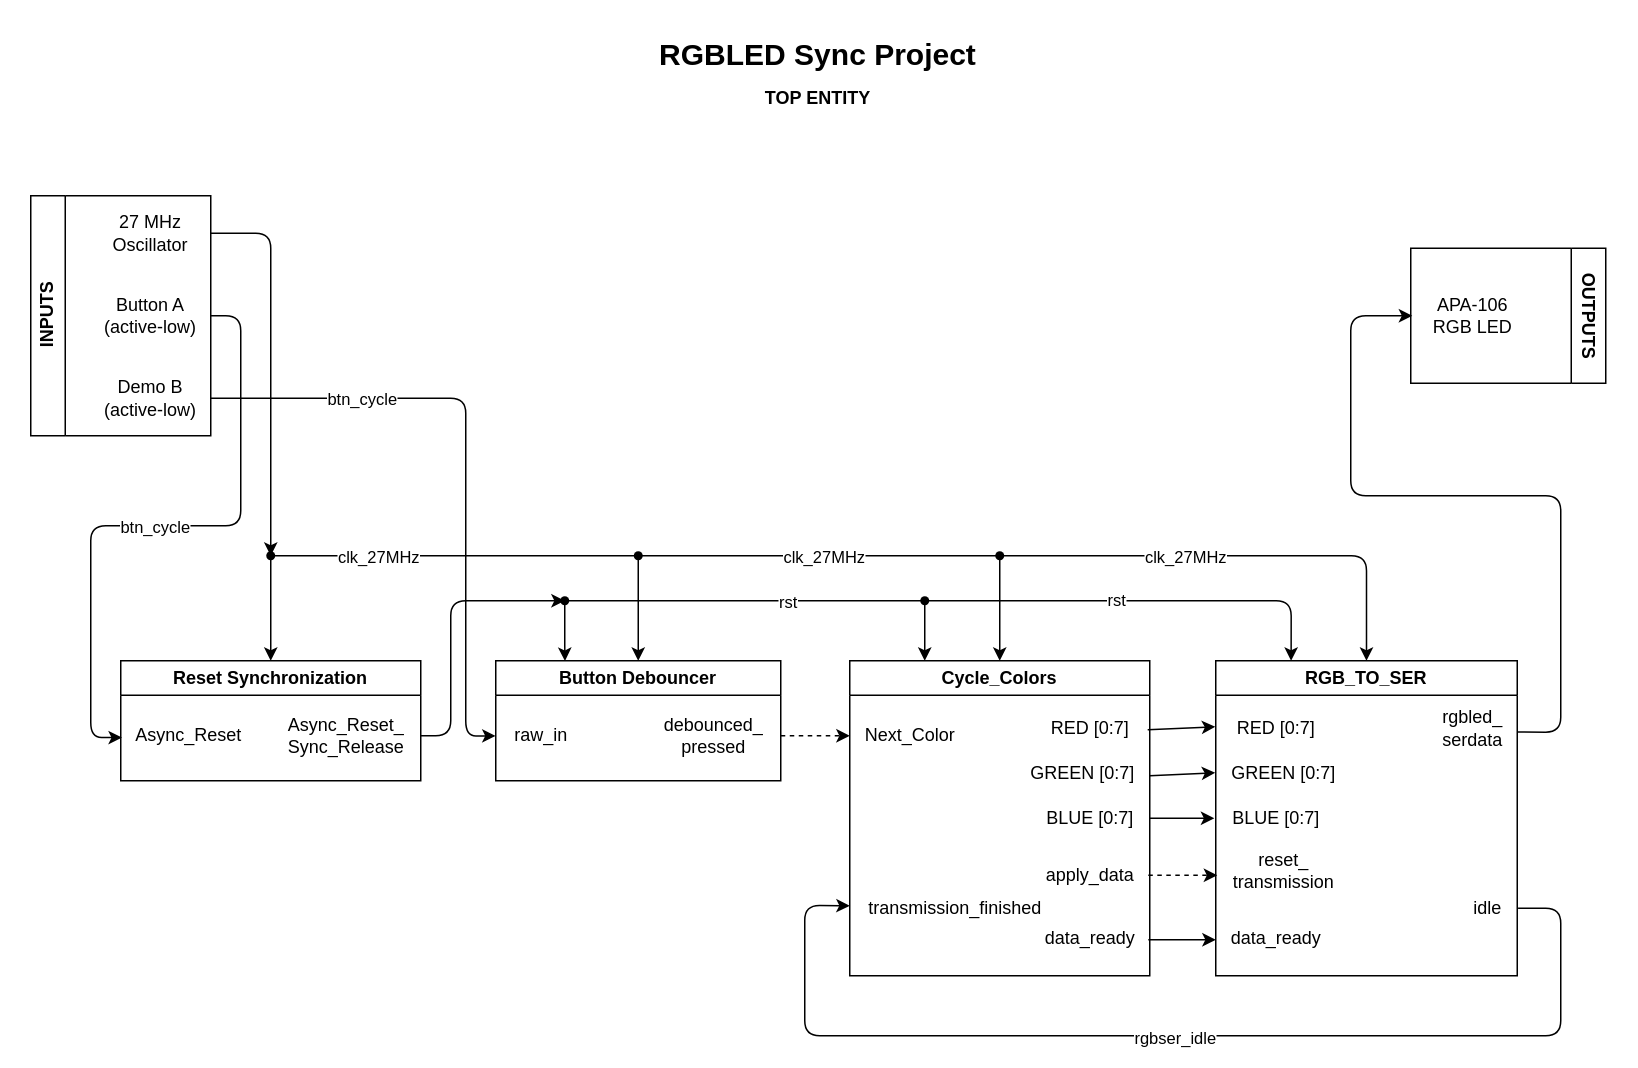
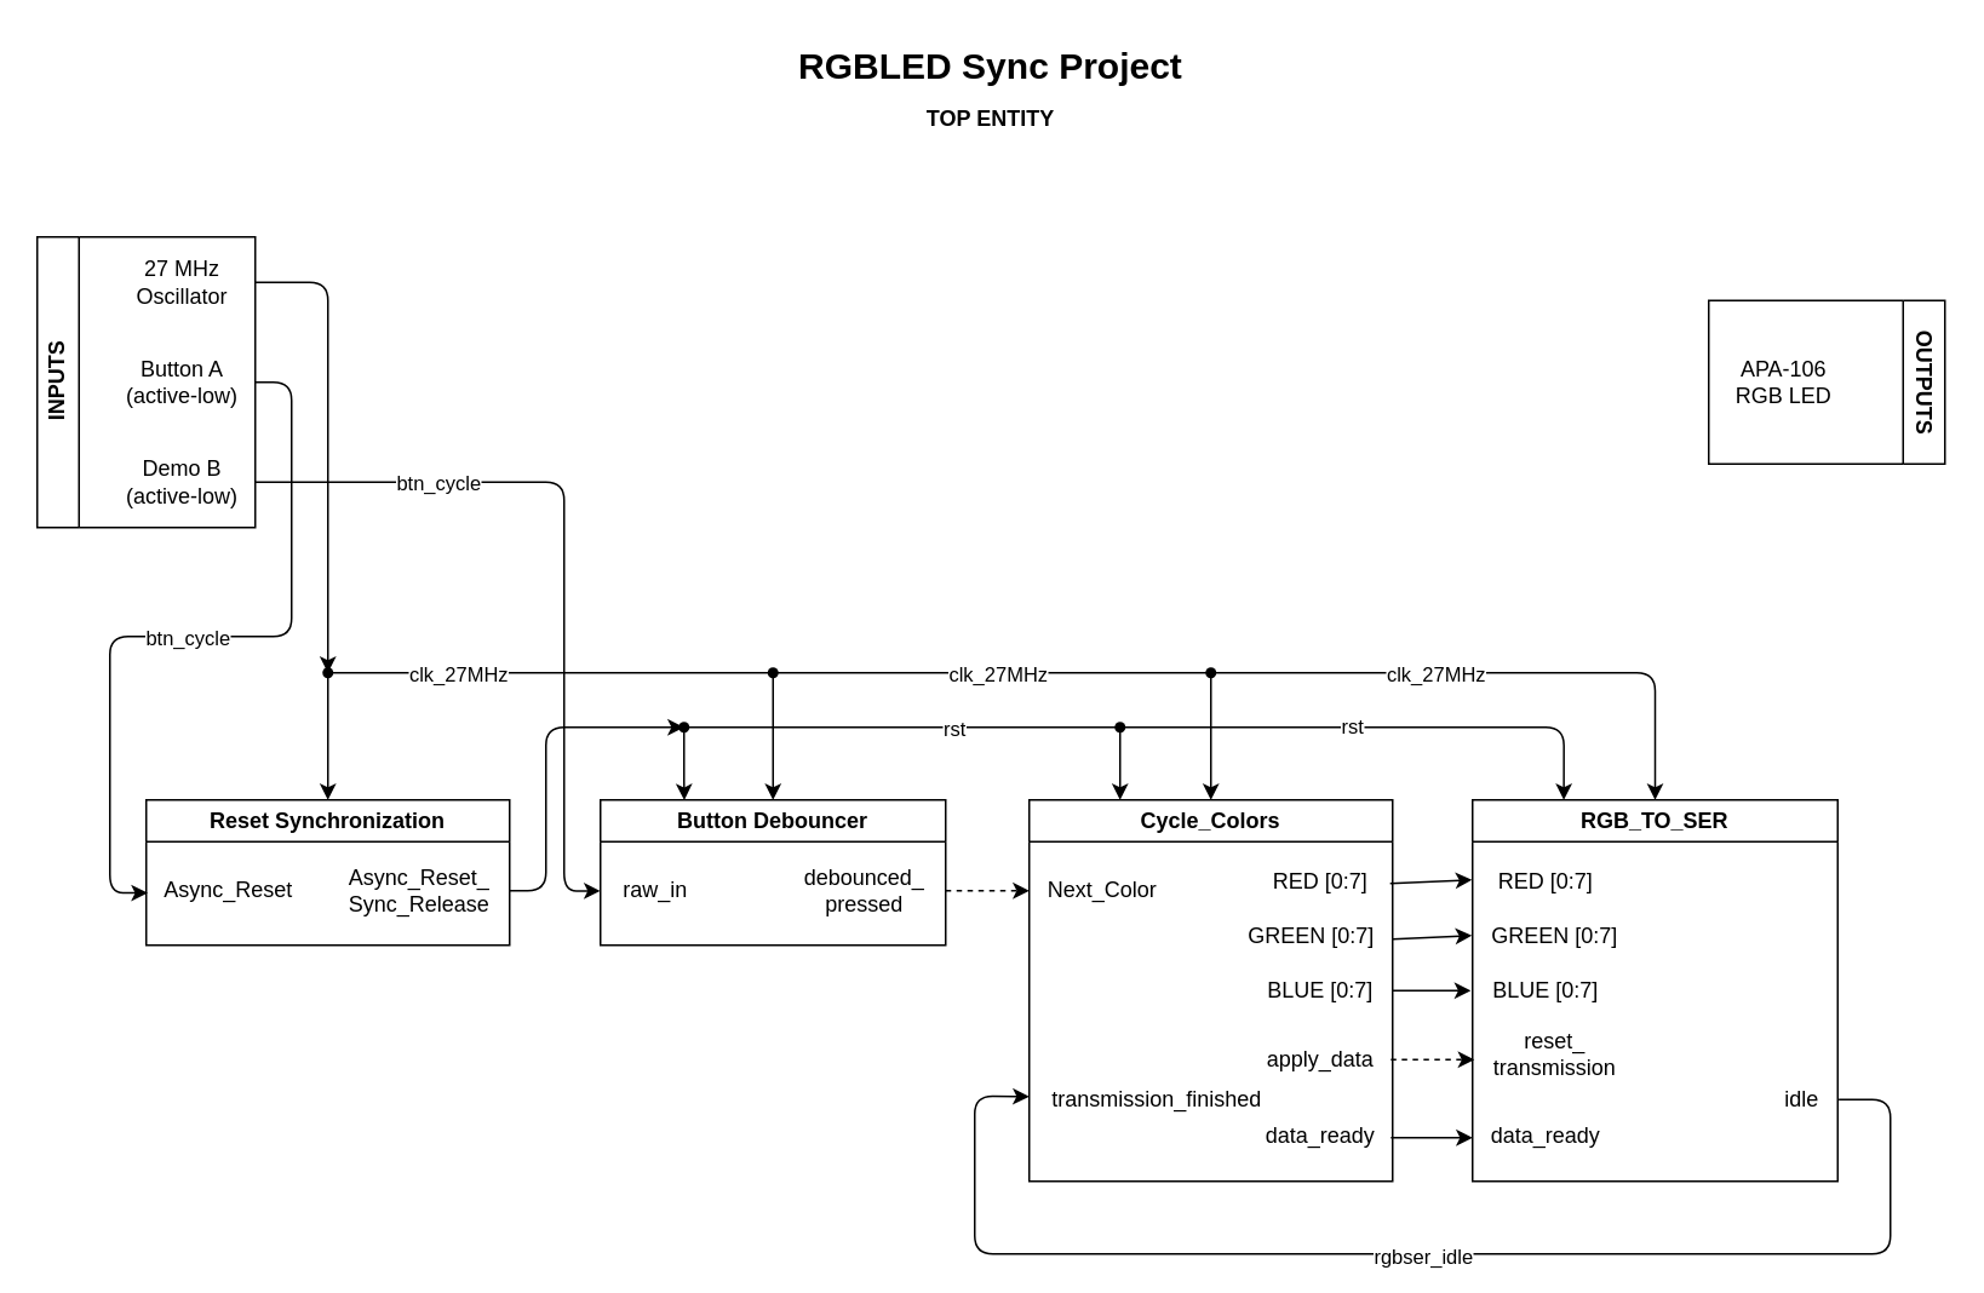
  <mxCell id="0" />
  <mxCell id="1" parent="0" />
  <mxCell id="2" value="RGB_TO_SER" style="swimlane;whiteSpace=wrap;html=1;" parent="1" vertex="1"><mxGeometry x="810" y="440" width="201" height="210" as="geometry"><mxRectangle x="414" y="250" width="120" height="30" as="alternateBounds" /></mxGeometry></mxCell>
  <mxCell id="3" value="RED [0:7]" style="text;html=1;align=center;verticalAlign=middle;resizable=0;points=[];autosize=1;strokeColor=none;fillColor=none;labelPosition=center;verticalLabelPosition=middle;textDirection=ltr;" parent="2" vertex="1"><mxGeometry y="30" width="80" height="30" as="geometry" /></mxCell>
  <mxCell id="4" value="GREEN [0:7]" style="text;html=1;align=center;verticalAlign=middle;resizable=0;points=[];autosize=1;strokeColor=none;fillColor=none;labelPosition=center;verticalLabelPosition=middle;textDirection=ltr;" parent="2" vertex="1"><mxGeometry y="60" width="90" height="30" as="geometry" /></mxCell>
  <mxCell id="5" value="BLUE [0:7]" style="text;html=1;align=center;verticalAlign=middle;resizable=0;points=[];autosize=1;strokeColor=none;fillColor=none;labelPosition=center;verticalLabelPosition=middle;textDirection=ltr;" parent="2" vertex="1"><mxGeometry y="90" width="80" height="30" as="geometry" /></mxCell>
  <mxCell id="6" value="idle" style="text;html=1;align=center;verticalAlign=middle;resizable=0;points=[];autosize=1;strokeColor=none;fillColor=none;" parent="2" vertex="1"><mxGeometry x="161" y="150" width="40" height="30" as="geometry" /></mxCell>
- <mxCell id="7" value="rgbled_&lt;br&gt;serdata" style="text;html=1;align=center;verticalAlign=middle;resizable=0;points=[];autosize=1;strokeColor=none;fillColor=none;" parent="2" vertex="1"><mxGeometry x="141" y="25" width="60" height="40" as="geometry" /></mxCell>
  <mxCell id="8" value="data_ready" style="text;html=1;align=center;verticalAlign=middle;resizable=0;points=[];autosize=1;strokeColor=none;fillColor=none;" parent="2" vertex="1"><mxGeometry y="170" width="80" height="30" as="geometry" /></mxCell>
  <mxCell id="9" value="reset_&lt;br&gt;transmission" style="text;html=1;align=center;verticalAlign=middle;resizable=0;points=[];autosize=1;strokeColor=none;fillColor=none;" parent="2" vertex="1"><mxGeometry y="120" width="90" height="40" as="geometry" /></mxCell>
  <mxCell id="10" value="" style="endArrow=classic;html=1;rounded=1;exitX=1.014;exitY=0.5;exitDx=0;exitDy=0;exitPerimeter=0;curved=0;entryX=0;entryY=0.444;entryDx=0;entryDy=0;entryPerimeter=0;" parent="1" source="6" target="16" edge="1"><mxGeometry width="50" height="50" relative="1" as="geometry"><mxPoint x="774" y="730" as="sourcePoint" /><mxPoint x="490" y="620" as="targetPoint" /><Array as="points"><mxPoint x="1040" y="605" /><mxPoint x="1040" y="690" /><mxPoint x="750" y="690" /><mxPoint x="536" y="690" /><mxPoint x="536" y="603" /></Array></mxGeometry></mxCell>
  <mxCell id="11" value="rgbser_idle" style="edgeLabel;html=1;align=center;verticalAlign=middle;resizable=0;points=[];" parent="10" vertex="1" connectable="0"><mxGeometry x="0.009" y="1" relative="1" as="geometry"><mxPoint as="offset" /></mxGeometry></mxCell>
  <mxCell id="12" value="Cycle_Colors" style="swimlane;whiteSpace=wrap;html=1;" parent="1" vertex="1"><mxGeometry x="566" y="440" width="200" height="210" as="geometry" /></mxCell>
  <mxCell id="13" value="RED [0:7]" style="text;html=1;align=center;verticalAlign=middle;resizable=0;points=[];autosize=1;strokeColor=none;fillColor=none;labelPosition=center;verticalLabelPosition=middle;textDirection=ltr;" parent="12" vertex="1"><mxGeometry x="120" y="30" width="80" height="30" as="geometry" /></mxCell>
  <mxCell id="14" value="GREEN [0:7]" style="text;html=1;align=center;verticalAlign=middle;resizable=0;points=[];autosize=1;strokeColor=none;fillColor=none;labelPosition=center;verticalLabelPosition=middle;textDirection=ltr;" parent="12" vertex="1"><mxGeometry x="110" y="60" width="90" height="30" as="geometry" /></mxCell>
  <mxCell id="15" value="BLUE [0:7]" style="text;html=1;align=center;verticalAlign=middle;resizable=0;points=[];autosize=1;strokeColor=none;fillColor=none;labelPosition=center;verticalLabelPosition=middle;textDirection=ltr;" parent="12" vertex="1"><mxGeometry x="120" y="90" width="80" height="30" as="geometry" /></mxCell>
  <mxCell id="16" value="transmission_finished" style="text;html=1;align=center;verticalAlign=middle;resizable=0;points=[];autosize=1;strokeColor=none;fillColor=none;" parent="12" vertex="1"><mxGeometry y="150" width="140" height="30" as="geometry" /></mxCell>
  <mxCell id="17" value="data_ready" style="text;html=1;align=center;verticalAlign=middle;resizable=0;points=[];autosize=1;strokeColor=none;fillColor=none;" parent="12" vertex="1"><mxGeometry x="120" y="170" width="80" height="30" as="geometry" /></mxCell>
  <mxCell id="18" value="apply_data" style="text;html=1;align=center;verticalAlign=middle;resizable=0;points=[];autosize=1;strokeColor=none;fillColor=none;" parent="12" vertex="1"><mxGeometry x="120" y="128" width="80" height="30" as="geometry" /></mxCell>
  <mxCell id="19" value="Next_Color" style="text;html=1;align=center;verticalAlign=middle;resizable=0;points=[];autosize=1;strokeColor=none;fillColor=none;" parent="12" vertex="1"><mxGeometry y="35" width="80" height="30" as="geometry" /></mxCell>
  <mxCell id="20" value="" style="endArrow=classic;html=1;rounded=0;exitX=0.988;exitY=0.5;exitDx=0;exitDy=0;exitPerimeter=0;entryX=0.011;entryY=0.575;entryDx=0;entryDy=0;entryPerimeter=0;dashed=1;" parent="1" source="18" target="9" edge="1"><mxGeometry width="50" height="50" relative="1" as="geometry"><mxPoint x="744" y="610" as="sourcePoint" /><mxPoint x="794" y="560" as="targetPoint" /></mxGeometry></mxCell>
  <mxCell id="21" value="" style="endArrow=classic;html=1;rounded=0;exitX=0.988;exitY=0.533;exitDx=0;exitDy=0;exitPerimeter=0;entryX=0;entryY=0.533;entryDx=0;entryDy=0;entryPerimeter=0;" parent="1" source="17" target="8" edge="1"><mxGeometry width="50" height="50" relative="1" as="geometry"><mxPoint x="744" y="610" as="sourcePoint" /><mxPoint x="794" y="560" as="targetPoint" /></mxGeometry></mxCell>
  <mxCell id="22" value="" style="endArrow=classic;html=1;rounded=0;exitX=1;exitY=0.5;exitDx=0;exitDy=0;exitPerimeter=0;entryX=-0.012;entryY=0.5;entryDx=0;entryDy=0;entryPerimeter=0;" parent="1" source="15" target="5" edge="1"><mxGeometry width="50" height="50" relative="1" as="geometry"><mxPoint x="744" y="610" as="sourcePoint" /><mxPoint x="794" y="560" as="targetPoint" /></mxGeometry></mxCell>
  <mxCell id="23" value="RGBLED Sync Project" style="text;html=1;align=center;verticalAlign=middle;whiteSpace=wrap;rounded=0;fontSize=20;fontStyle=1" parent="1" vertex="1"><mxGeometry x="345" y="20" width="400" height="30" as="geometry" /></mxCell>
  <mxCell id="24" value="TOP ENTITY" style="text;html=1;align=center;verticalAlign=middle;whiteSpace=wrap;rounded=0;fontStyle=1" parent="1" vertex="1"><mxGeometry x="485" y="50" width="120" height="30" as="geometry" /></mxCell>
  <mxCell id="25" value="Reset Synchronization" style="swimlane;whiteSpace=wrap;html=1;" parent="1" vertex="1"><mxGeometry x="80" y="440" width="200" height="80" as="geometry" /></mxCell>
  <mxCell id="26" value="Async_Reset_&lt;br&gt;Sync_Release" style="text;html=1;align=center;verticalAlign=middle;resizable=0;points=[];autosize=1;strokeColor=none;fillColor=none;" parent="25" vertex="1"><mxGeometry x="100" y="30" width="100" height="40" as="geometry" /></mxCell>
  <mxCell id="27" value="Async_Reset" style="text;html=1;align=center;verticalAlign=middle;resizable=0;points=[];autosize=1;strokeColor=none;fillColor=none;" parent="25" vertex="1"><mxGeometry y="35" width="90" height="30" as="geometry" /></mxCell>
  <mxCell id="28" value="Button Debouncer" style="swimlane;whiteSpace=wrap;html=1;" parent="1" vertex="1"><mxGeometry x="330" y="440" width="190" height="80" as="geometry" /></mxCell>
  <mxCell id="29" value="raw_in" style="text;html=1;align=center;verticalAlign=middle;resizable=0;points=[];autosize=1;strokeColor=none;fillColor=none;" parent="28" vertex="1"><mxGeometry y="35" width="60" height="30" as="geometry" /></mxCell>
  <mxCell id="30" value="debounced_&lt;br&gt;pressed" style="text;html=1;align=center;verticalAlign=middle;resizable=0;points=[];autosize=1;strokeColor=none;fillColor=none;" parent="28" vertex="1"><mxGeometry x="100" y="30" width="90" height="40" as="geometry" /></mxCell>
  <mxCell id="31" value="" style="endArrow=classic;html=1;rounded=0;exitX=0.983;exitY=0.533;exitDx=0;exitDy=0;exitPerimeter=0;entryX=-0.004;entryY=0.467;entryDx=0;entryDy=0;entryPerimeter=0;" parent="1" source="13" target="3" edge="1"><mxGeometry width="50" height="50" relative="1" as="geometry"><mxPoint x="800" y="390" as="sourcePoint" /><mxPoint x="850" y="340" as="targetPoint" /></mxGeometry></mxCell>
  <mxCell id="32" value="" style="endArrow=classic;html=1;rounded=0;exitX=1;exitY=0.556;exitDx=0;exitDy=0;exitPerimeter=0;entryX=-0.004;entryY=0.489;entryDx=0;entryDy=0;entryPerimeter=0;" parent="1" source="14" target="4" edge="1"><mxGeometry width="50" height="50" relative="1" as="geometry"><mxPoint x="800" y="390" as="sourcePoint" /><mxPoint x="850" y="340" as="targetPoint" /></mxGeometry></mxCell>
  <mxCell id="33" value="" style="edgeStyle=orthogonalEdgeStyle;rounded=0;orthogonalLoop=1;jettySize=auto;html=1;entryX=0.5;entryY=0;entryDx=0;entryDy=0;" parent="1" source="34" target="25" edge="1"><mxGeometry relative="1" as="geometry" /></mxCell>
  <mxCell id="34" value="" style="shape=waypoint;sketch=0;fillStyle=solid;size=6;pointerEvents=1;points=[];fillColor=none;resizable=0;rotatable=0;perimeter=centerPerimeter;snapToPoint=1;" parent="1" vertex="1"><mxGeometry x="170" y="360" width="20" height="20" as="geometry" /></mxCell>
  <mxCell id="35" style="edgeStyle=orthogonalEdgeStyle;rounded=0;orthogonalLoop=1;jettySize=auto;html=1;dashed=1;" edge="1" parent="1" source="30" target="19"><mxGeometry relative="1" as="geometry" /></mxCell>
  <mxCell id="36" style="edgeStyle=orthogonalEdgeStyle;rounded=0;orthogonalLoop=1;jettySize=auto;html=1;entryX=0.5;entryY=0;entryDx=0;entryDy=0;" edge="1" parent="1" source="37" target="28"><mxGeometry relative="1" as="geometry" /></mxCell>
  <mxCell id="37" value="" style="shape=waypoint;sketch=0;fillStyle=solid;size=6;pointerEvents=1;points=[];fillColor=none;resizable=0;rotatable=0;perimeter=centerPerimeter;snapToPoint=1;" vertex="1" parent="1"><mxGeometry x="415" y="360" width="20" height="20" as="geometry" /></mxCell>
  <mxCell id="38" style="edgeStyle=orthogonalEdgeStyle;rounded=0;orthogonalLoop=1;jettySize=auto;html=1;entryX=0.5;entryY=0;entryDx=0;entryDy=0;" edge="1" parent="1" source="41" target="12"><mxGeometry relative="1" as="geometry" /></mxCell>
  <mxCell id="39" style="edgeStyle=orthogonalEdgeStyle;rounded=1;orthogonalLoop=1;jettySize=auto;html=1;entryX=0.5;entryY=0;entryDx=0;entryDy=0;curved=0;" edge="1" parent="1" source="41" target="2"><mxGeometry relative="1" as="geometry"><Array as="points"><mxPoint x="910" y="370" /></Array></mxGeometry></mxCell>
  <mxCell id="40" value="clk_27MHz" style="edgeLabel;html=1;align=center;verticalAlign=middle;resizable=0;points=[];" vertex="1" connectable="0" parent="39"><mxGeometry x="-0.217" relative="1" as="geometry"><mxPoint as="offset" /></mxGeometry></mxCell>
  <mxCell id="41" value="" style="shape=waypoint;sketch=0;fillStyle=solid;size=6;pointerEvents=1;points=[];fillColor=none;resizable=0;rotatable=0;perimeter=centerPerimeter;snapToPoint=1;" vertex="1" parent="1"><mxGeometry x="656" y="360" width="20" height="20" as="geometry" /></mxCell>
  <mxCell id="42" value="" style="endArrow=none;html=1;rounded=0;exitX=0.7;exitY=0.5;exitDx=0;exitDy=0;exitPerimeter=0;entryX=0.33;entryY=0.46;entryDx=0;entryDy=0;entryPerimeter=0;" edge="1" parent="1" source="34" target="37"><mxGeometry width="50" height="50" relative="1" as="geometry"><mxPoint x="146" y="420" as="sourcePoint" /><mxPoint x="196" y="370" as="targetPoint" /></mxGeometry></mxCell>
  <mxCell id="43" value="clk_27MHz" style="edgeLabel;html=1;align=center;verticalAlign=middle;resizable=0;points=[];" vertex="1" connectable="0" parent="42"><mxGeometry x="-0.073" y="-1" relative="1" as="geometry"><mxPoint x="-43" y="-1" as="offset" /></mxGeometry></mxCell>
  <mxCell id="44" value="" style="endArrow=none;html=1;rounded=0;entryX=0.621;entryY=0.279;entryDx=0;entryDy=0;entryPerimeter=0;" edge="1" parent="1" source="37" target="41"><mxGeometry width="50" height="50" relative="1" as="geometry"><mxPoint x="536" y="420" as="sourcePoint" /><mxPoint x="586" y="370" as="targetPoint" /></mxGeometry></mxCell>
  <mxCell id="45" value="clk" style="edgeLabel;html=1;align=center;verticalAlign=middle;resizable=0;points=[];" vertex="1" connectable="0" parent="44"><mxGeometry x="0.001" relative="1" as="geometry"><mxPoint as="offset" /></mxGeometry></mxCell>
  <mxCell id="46" value="clk_27MHz" style="edgeLabel;html=1;align=center;verticalAlign=middle;resizable=0;points=[];" vertex="1" connectable="0" parent="44"><mxGeometry x="0.024" relative="1" as="geometry"><mxPoint as="offset" /></mxGeometry></mxCell>
  <mxCell id="47" value="INPUTS" style="swimlane;horizontal=0;whiteSpace=wrap;html=1;" vertex="1" parent="1"><mxGeometry x="20" y="130" width="120" height="160" as="geometry" /></mxCell>
  <mxCell id="48" value="27 MHz&lt;br&gt;Oscillator" style="text;html=1;align=center;verticalAlign=middle;whiteSpace=wrap;rounded=0;" vertex="1" parent="47"><mxGeometry x="40" y="10" width="80" height="30" as="geometry" /></mxCell>
  <mxCell id="49" value="Demo B&lt;br&gt;(active-low)" style="text;html=1;align=center;verticalAlign=middle;whiteSpace=wrap;rounded=0;" vertex="1" parent="47"><mxGeometry x="40" y="120" width="80" height="30" as="geometry" /></mxCell>
  <mxCell id="50" value="Button A&lt;br&gt;(active-low)" style="text;html=1;align=center;verticalAlign=middle;whiteSpace=wrap;rounded=0;" vertex="1" parent="47"><mxGeometry x="40" y="65" width="80" height="30" as="geometry" /></mxCell>
  <mxCell id="51" value="OUTPUTS" style="swimlane;horizontal=0;whiteSpace=wrap;html=1;rotation=-180;" vertex="1" parent="1"><mxGeometry x="940" y="165" width="130" height="90" as="geometry" /></mxCell>
  <mxCell id="52" value="APA-106&lt;br&gt;RGB LED" style="text;html=1;align=center;verticalAlign=middle;resizable=0;points=[];autosize=1;strokeColor=none;fillColor=none;" vertex="1" parent="51"><mxGeometry x="1" y="25" width="80" height="40" as="geometry" /></mxCell>
  <mxCell id="53" style="edgeStyle=orthogonalEdgeStyle;rounded=1;orthogonalLoop=1;jettySize=auto;html=1;endArrow=classic;endFill=1;curved=0;" edge="1" parent="1" source="26" target="56"><mxGeometry relative="1" as="geometry"><mxPoint x="306" y="410" as="targetPoint" /><Array as="points"><mxPoint x="300" y="490" /><mxPoint x="300" y="400" /></Array></mxGeometry></mxCell>
  <mxCell id="54" style="edgeStyle=orthogonalEdgeStyle;rounded=0;orthogonalLoop=1;jettySize=auto;html=1;endArrow=none;endFill=0;" edge="1" parent="1" source="56" target="61"><mxGeometry relative="1" as="geometry"><mxPoint x="506" y="400" as="targetPoint" /></mxGeometry></mxCell>
  <mxCell id="55" value="rst" style="edgeLabel;html=1;align=center;verticalAlign=middle;resizable=0;points=[];" vertex="1" connectable="0" parent="54"><mxGeometry x="0.235" relative="1" as="geometry"><mxPoint as="offset" /></mxGeometry></mxCell>
  <mxCell id="56" value="" style="shape=waypoint;sketch=0;fillStyle=solid;size=6;pointerEvents=1;points=[];fillColor=none;resizable=0;rotatable=0;perimeter=centerPerimeter;snapToPoint=1;" vertex="1" parent="1"><mxGeometry x="366" y="390" width="20" height="20" as="geometry" /></mxCell>
  <mxCell id="57" style="edgeStyle=orthogonalEdgeStyle;rounded=0;orthogonalLoop=1;jettySize=auto;html=1;entryX=0.243;entryY=0.002;entryDx=0;entryDy=0;entryPerimeter=0;" edge="1" parent="1" source="56" target="28"><mxGeometry relative="1" as="geometry" /></mxCell>
  <mxCell id="58" style="edgeStyle=orthogonalEdgeStyle;rounded=0;orthogonalLoop=1;jettySize=auto;html=1;entryX=0.25;entryY=0;entryDx=0;entryDy=0;" edge="1" parent="1" source="61" target="12"><mxGeometry relative="1" as="geometry" /></mxCell>
  <mxCell id="59" style="edgeStyle=orthogonalEdgeStyle;rounded=1;orthogonalLoop=1;jettySize=auto;html=1;entryX=0.25;entryY=0;entryDx=0;entryDy=0;curved=0;" edge="1" parent="1" source="61" target="2"><mxGeometry relative="1" as="geometry" /></mxCell>
  <mxCell id="60" value="rst" style="edgeLabel;html=1;align=center;verticalAlign=middle;resizable=0;points=[];" vertex="1" connectable="0" parent="59"><mxGeometry x="-0.108" y="1" relative="1" as="geometry"><mxPoint as="offset" /></mxGeometry></mxCell>
  <mxCell id="61" value="" style="shape=waypoint;sketch=0;fillStyle=solid;size=6;pointerEvents=1;points=[];fillColor=none;resizable=0;rotatable=0;perimeter=centerPerimeter;snapToPoint=1;" vertex="1" parent="1"><mxGeometry x="606" y="390" width="20" height="20" as="geometry" /></mxCell>
- <mxCell id="62" style="edgeStyle=orthogonalEdgeStyle;rounded=1;orthogonalLoop=1;jettySize=auto;html=1;exitX=1;exitY=0.564;exitDx=0;exitDy=0;exitPerimeter=0;curved=0;" edge="1" parent="1" source="7" target="52"><mxGeometry relative="1" as="geometry"><Array as="points"><mxPoint x="1040" y="488" /><mxPoint x="1040" y="330" /><mxPoint x="900" y="330" /><mxPoint x="900" y="210" /></Array></mxGeometry></mxCell>
  <mxCell id="63" style="edgeStyle=orthogonalEdgeStyle;rounded=1;orthogonalLoop=1;jettySize=auto;html=1;entryX=0.009;entryY=0.541;entryDx=0;entryDy=0;entryPerimeter=0;exitX=1;exitY=0.5;exitDx=0;exitDy=0;curved=0;" edge="1" parent="1" source="50" target="27"><mxGeometry relative="1" as="geometry" /></mxCell>
  <mxCell id="64" value="btn_cycle" style="edgeLabel;html=1;align=center;verticalAlign=middle;resizable=0;points=[];" vertex="1" connectable="0" parent="63"><mxGeometry x="0.035" relative="1" as="geometry"><mxPoint as="offset" /></mxGeometry></mxCell>
  <mxCell id="65" style="edgeStyle=orthogonalEdgeStyle;rounded=1;orthogonalLoop=1;jettySize=auto;html=1;entryX=-0.001;entryY=0.503;entryDx=0;entryDy=0;entryPerimeter=0;curved=0;" edge="1" parent="1" source="49" target="29"><mxGeometry relative="1" as="geometry"><Array as="points"><mxPoint x="310" y="265" /><mxPoint x="310" y="490" /></Array></mxGeometry></mxCell>
  <mxCell id="66" value="btn_cycle" style="edgeLabel;html=1;align=center;verticalAlign=middle;resizable=0;points=[];" vertex="1" connectable="0" parent="65"><mxGeometry x="-0.629" relative="1" as="geometry"><mxPoint x="23" as="offset" /></mxGeometry></mxCell>
  <mxCell id="67" style="edgeStyle=orthogonalEdgeStyle;rounded=1;orthogonalLoop=1;jettySize=auto;html=1;curved=0;entryX=0.389;entryY=0.402;entryDx=0;entryDy=0;entryPerimeter=0;" edge="1" parent="1" source="48" target="34"><mxGeometry relative="1" as="geometry"><mxPoint x="160" y="370" as="targetPoint" /></mxGeometry></mxCell>
